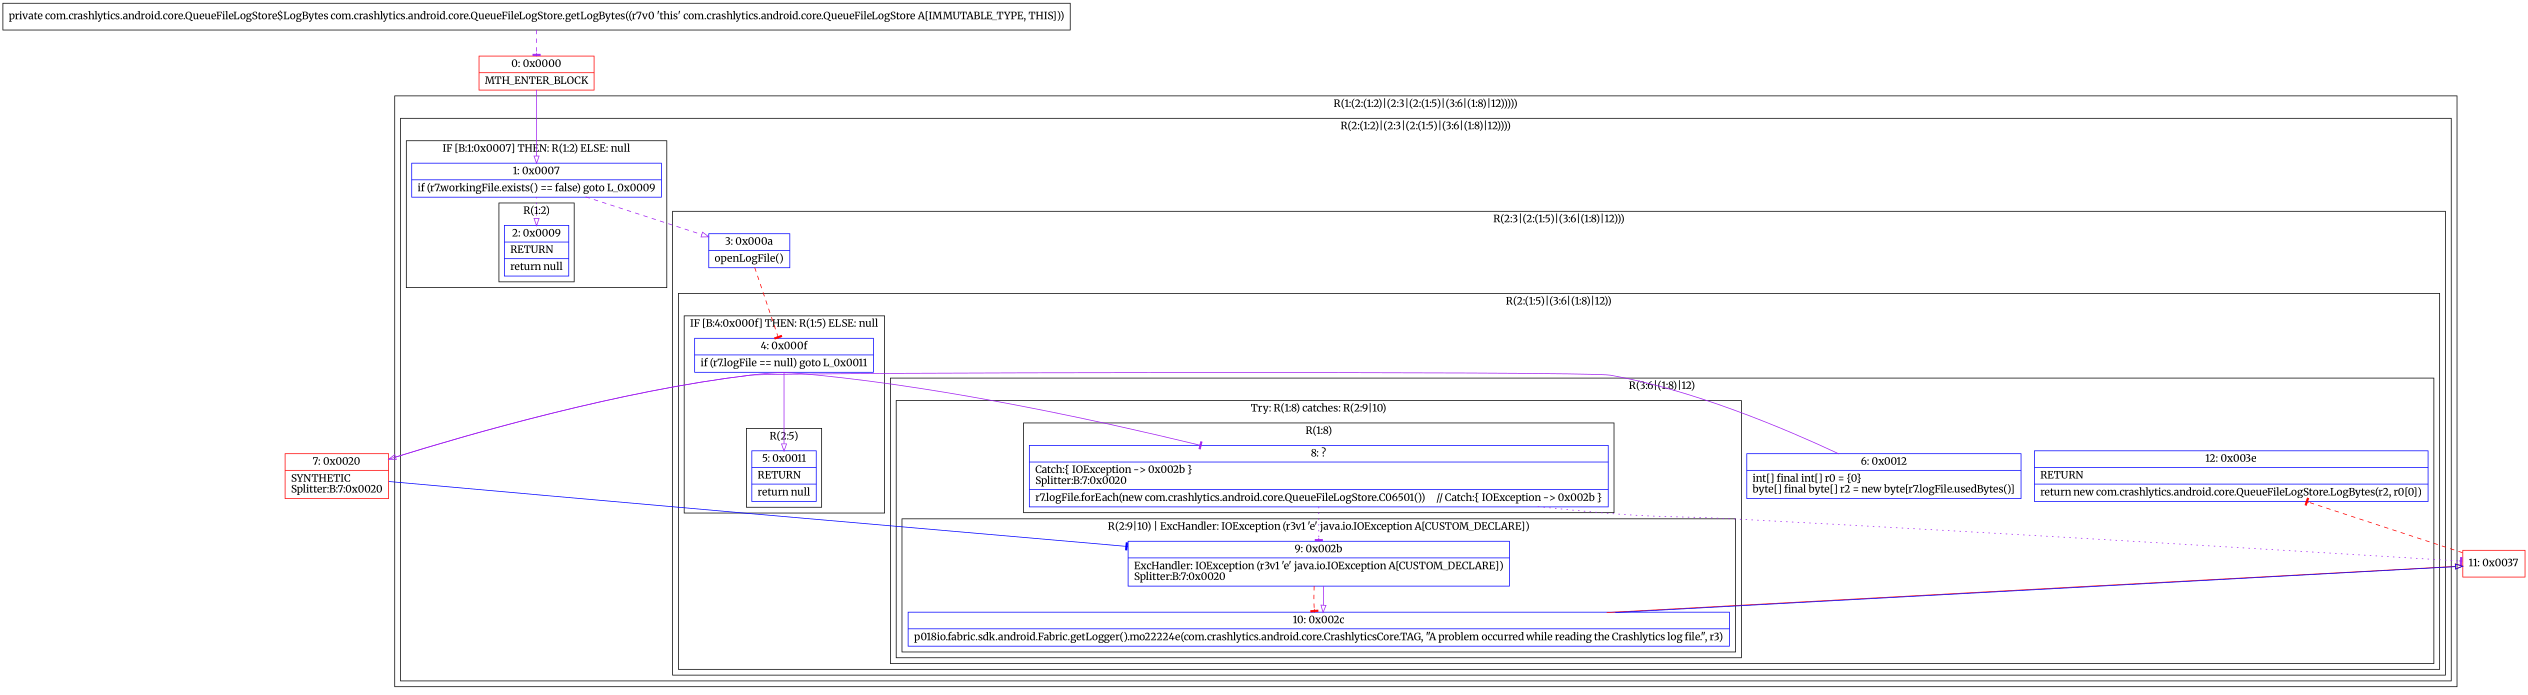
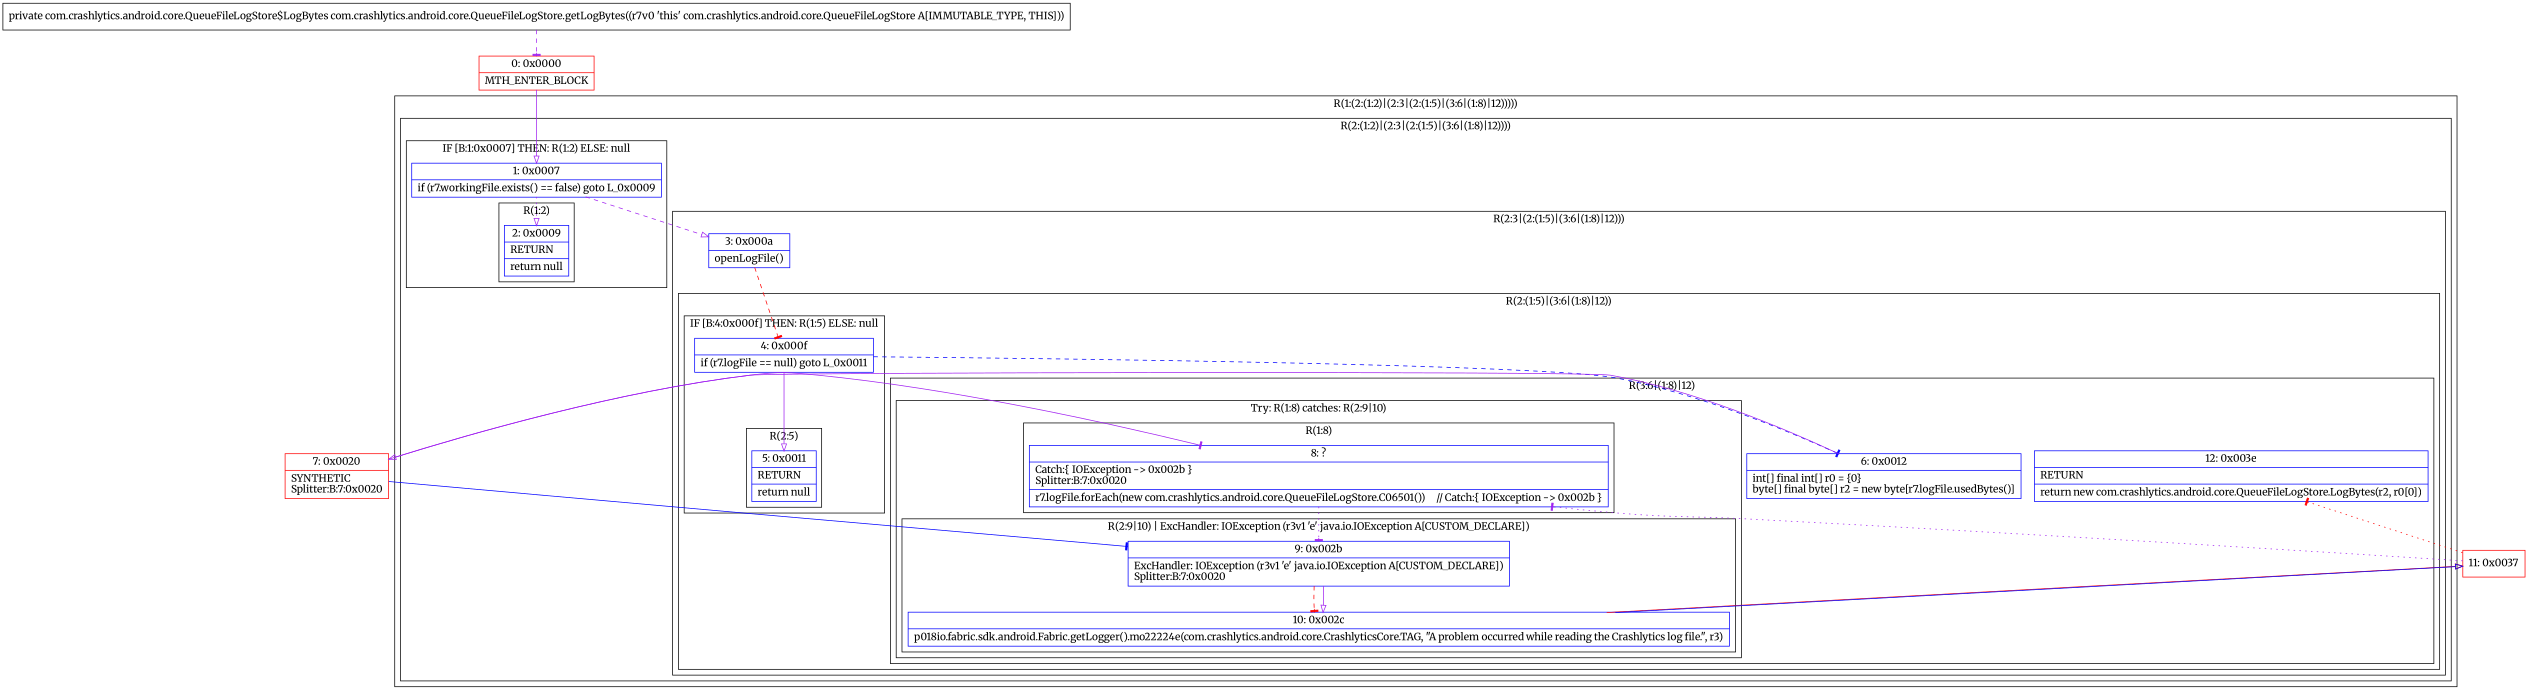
  digraph {
    fontname=Merriweather
    node [color=blue fontname=Merriweather shape=record]
    edge [arrowhead=tee color=purple fontname=Merriweather style=solid]
    n1 [label="{2\:\ 0x0009|RETURN\l|return null\l}"]
    n2 [label="{1\:\ 0x0007|if (r7.workingFile.exists() == false) goto L_0x0009\l}"]
    n3 [label="{5\:\ 0x0011|RETURN\l|return null\l}"]
    n4 [label="{4\:\ 0x000f|if (r7.logFile == null) goto L_0x0011\l}"]
    n5 [label="{8\:\ ?|Catch:\{ IOException \-\> 0x002b \}\lSplitter:B:7:0x0020\l|r7.logFile.forEach(new com.crashlytics.android.core.QueueFileLogStore.C06501())     \/\/ Catch:\{ IOException \-\> 0x002b \}\l}"]
    n6 [label="{9\:\ 0x002b|ExcHandler: IOException (r3v1 'e' java.io.IOException A[CUSTOM_DECLARE])\lSplitter:B:7:0x0020\l}"]
    n7 [label="{10\:\ 0x002c|p018io.fabric.sdk.android.Fabric.getLogger().mo22224e(com.crashlytics.android.core.CrashlyticsCore.TAG, \"A problem occurred while reading the Crashlytics log file.\", r3)\l}"]
    n8 [label="{6\:\ 0x0012|int[] final int[] r0 = \{0\}\lbyte[] final byte[] r2 = new byte[r7.logFile.usedBytes()]\l}"]
    n9 [label="{12\:\ 0x003e|RETURN\l|return new com.crashlytics.android.core.QueueFileLogStore.LogBytes(r2, r0[0])\l}"]
    n10 [label="{3\:\ 0x000a|openLogFile()\l}"]
    n11 [color=red label="{11\:\ 0x0037}"]
    n12 [color=red label="{7\:\ 0x0020|SYNTHETIC\lSplitter:B:7:0x0020\l}"]
    n13 [color=red label="{0\:\ 0x0000|MTH_ENTER_BLOCK\l}"]
    n14 [label="{private com.crashlytics.android.core.QueueFileLogStore$LogBytes com.crashlytics.android.core.QueueFileLogStore.getLogBytes((r7v0 'this' com.crashlytics.android.core.QueueFileLogStore A[IMMUTABLE_TYPE, THIS])) }" color=""]
    subgraph cluster_1 {
      label="R(1:(2:(1:2)|(2:3|(2:(1:5)|(3:6|(1:8)|12)))))"
      subgraph cluster_2 {
        label="R(2:(1:2)|(2:3|(2:(1:5)|(3:6|(1:8)|12))))"
        subgraph cluster_3 {
          label="IF [B:1:0x0007] THEN: R(1:2) ELSE: null"
          n2
          subgraph cluster_4 {
            label="R(1:2)"
            n1
          }
        }
        subgraph cluster_5 {
          label="R(2:3|(2:(1:5)|(3:6|(1:8)|12)))"
          n10
          subgraph cluster_6 {
            label="R(2:(1:5)|(3:6|(1:8)|12))"
            subgraph cluster_7 {
              label="IF [B:4:0x000f] THEN: R(1:5) ELSE: null"
              n4
              subgraph cluster_8 {
                label="R(2:5)"
                n3
              }
            }
            subgraph cluster_9 {
              label="R(3:6|(1:8)|12)"
              n8
              n9
              subgraph cluster_10 {
                label="Try: R(1:8) catches: R(2:9|10)"
                subgraph cluster_11 {
                  label="R(1:8)"
                  n5
                }
                subgraph cluster_12 {
                  label="R(2:9|10) | ExcHandler: IOException (r3v1 'e' java.io.IOException A[CUSTOM_DECLARE])\l"
                  n6
                  n7
                }
              }
            }
          }
        }
      }
    }
    subgraph cluster_13 {
      label="R(2:9|10) | ExcHandler: IOException (r3v1 'e' java.io.IOException A[CUSTOM_DECLARE])\l"
    }
    n2 -> n1 [arrowhead=onormal style=dotted]
    n2 -> n10 [arrowhead=onormal style=dashed]
    n4 -> n3 [arrowhead=onormal]
+   n4 -> n8 [color=blue style=dashed]
    n5 -> n6 [style=dotted]
-   n5 -> n11 [style=dotted]
+   n11 -> n5 [style=dotted]
    n6 -> n7 [color=red style=dashed]
    n6 -> n7 [arrowhead=onormal]
    n7 -> n11 [arrowhead=onormal color=red]
    n7 -> n11 [arrowhead=onormal color=blue]
    n8 -> n12 [arrowhead=onormal]
    n10 -> n4 [color=red style=dashed]
-   n11 -> n9 [color=red style=dashed]
+   n11 -> n9 [color=red style=dotted]
    n12 -> n5
    n12 -> n6 [color=blue]
    n13 -> n2 [arrowhead=onormal]
    n14 -> n13 [style=dashed]
  }
